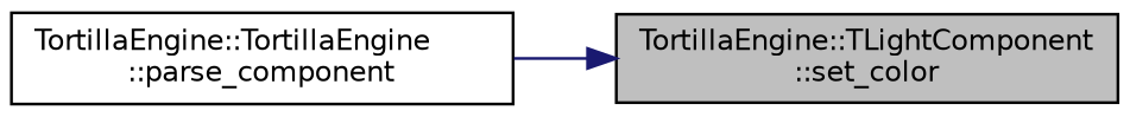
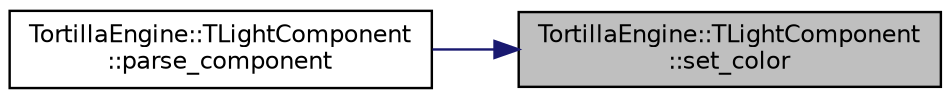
  digraph {
    rankdir=RL
    node [color=black fontname=Helvetica fontsize=10 shape=record style=filled]
    n1 [fillcolor=grey75 fontcolor=black height=0.2 label="TortillaEngine::TLightComponent\l::set_color" width=0.4]
-   n2 [fillcolor=white height=0.2 label="TortillaEngine::TortillaEngine\l::parse_component" width=0.4]
+   n2 [fillcolor=white height=0.2 label="TortillaEngine::TLightComponent\l::parse_component" width=0.4]
    n1 -> n2 [color=midnightblue dir=back fontname=Helvetica fontsize=10 labelfontname=Helvetica labelfontsize=10 style=solid]
  }
